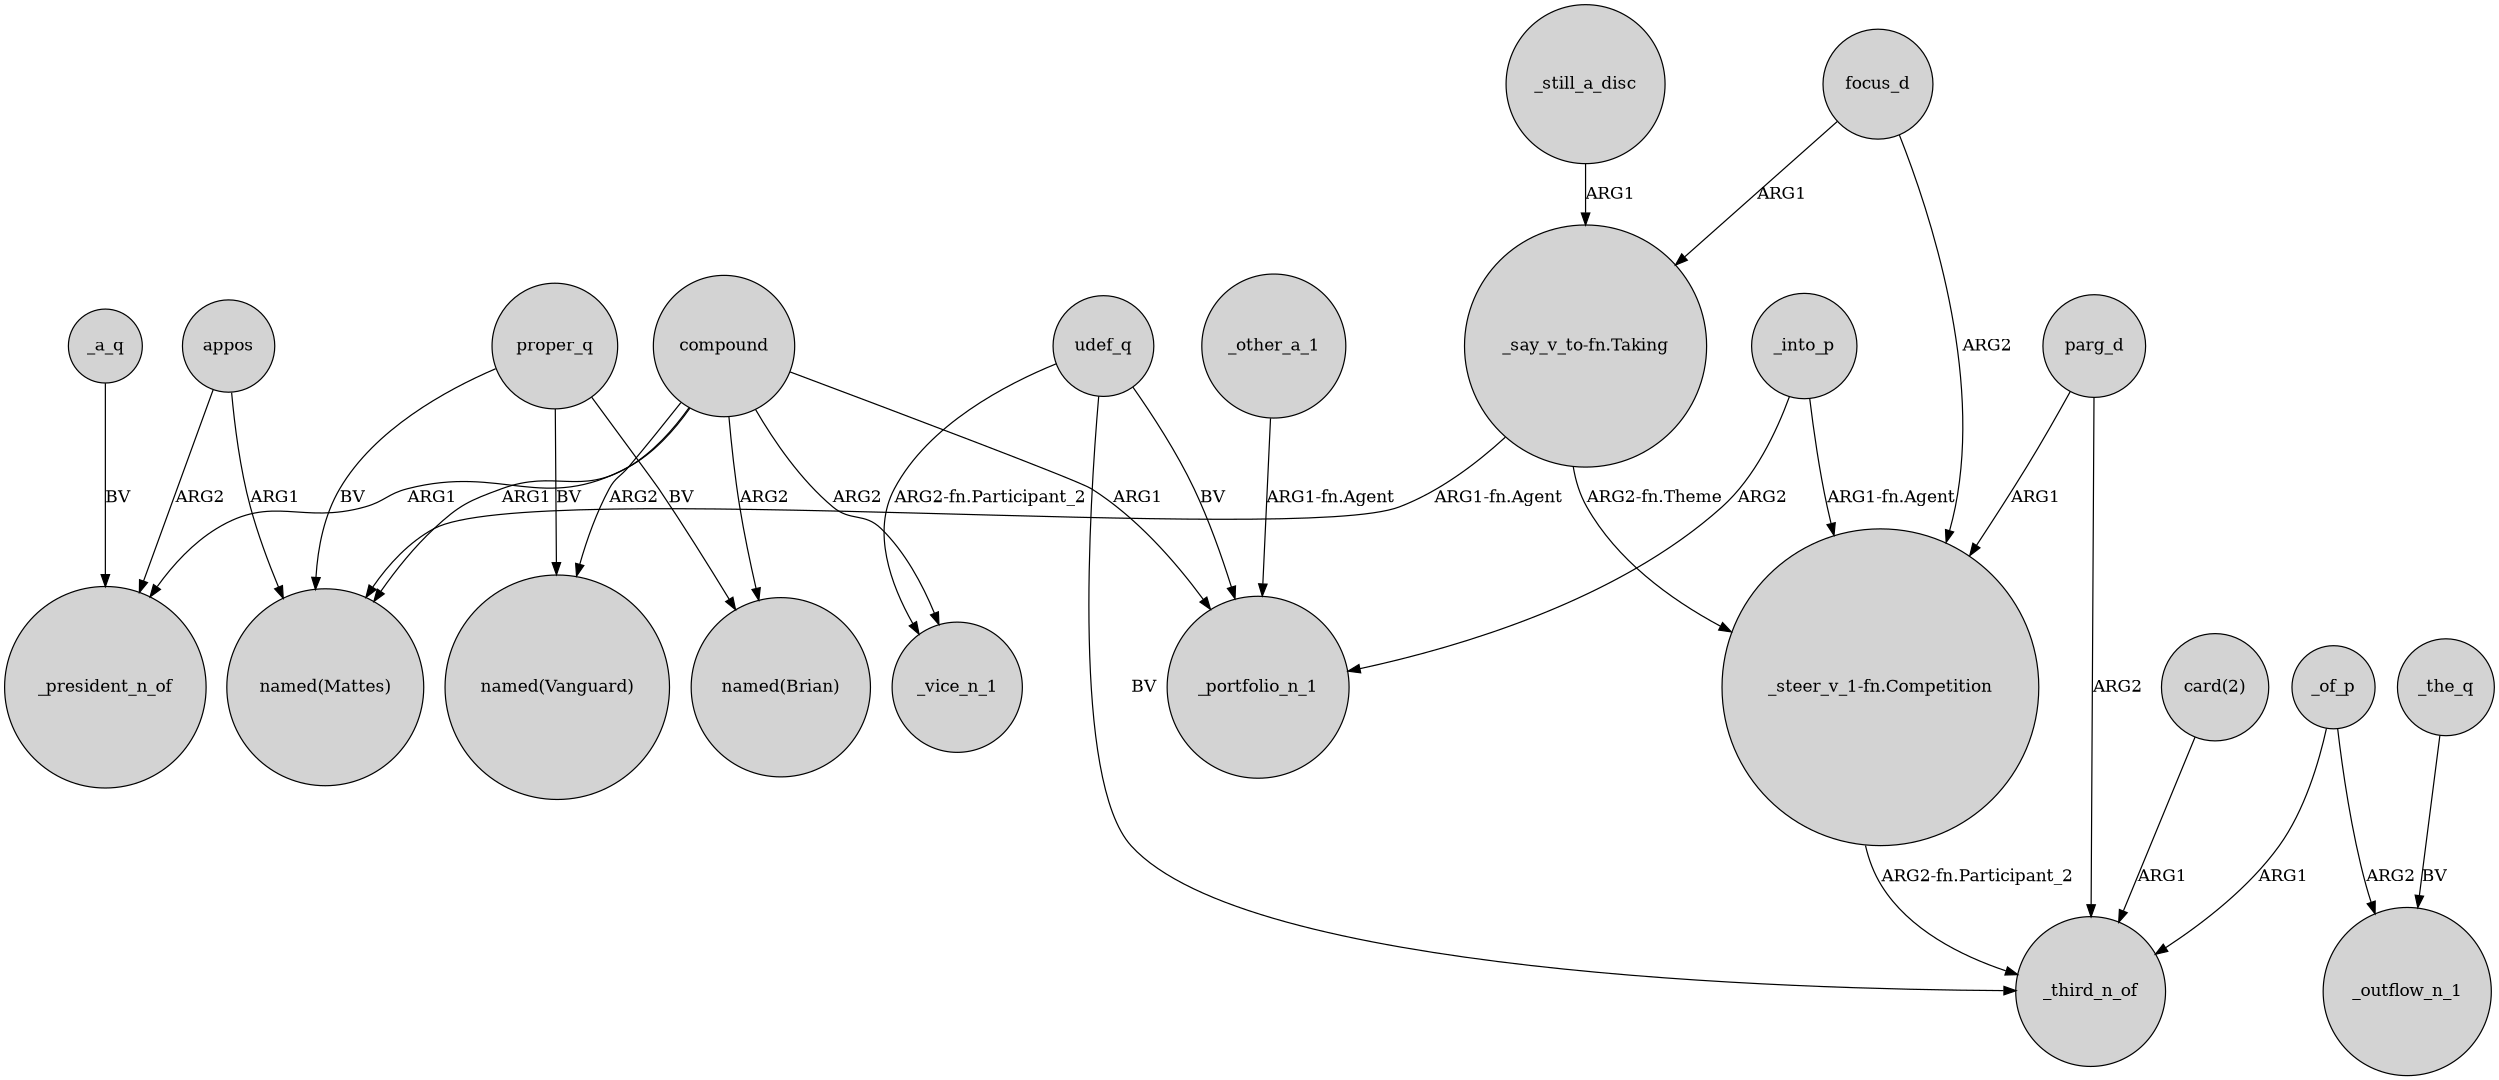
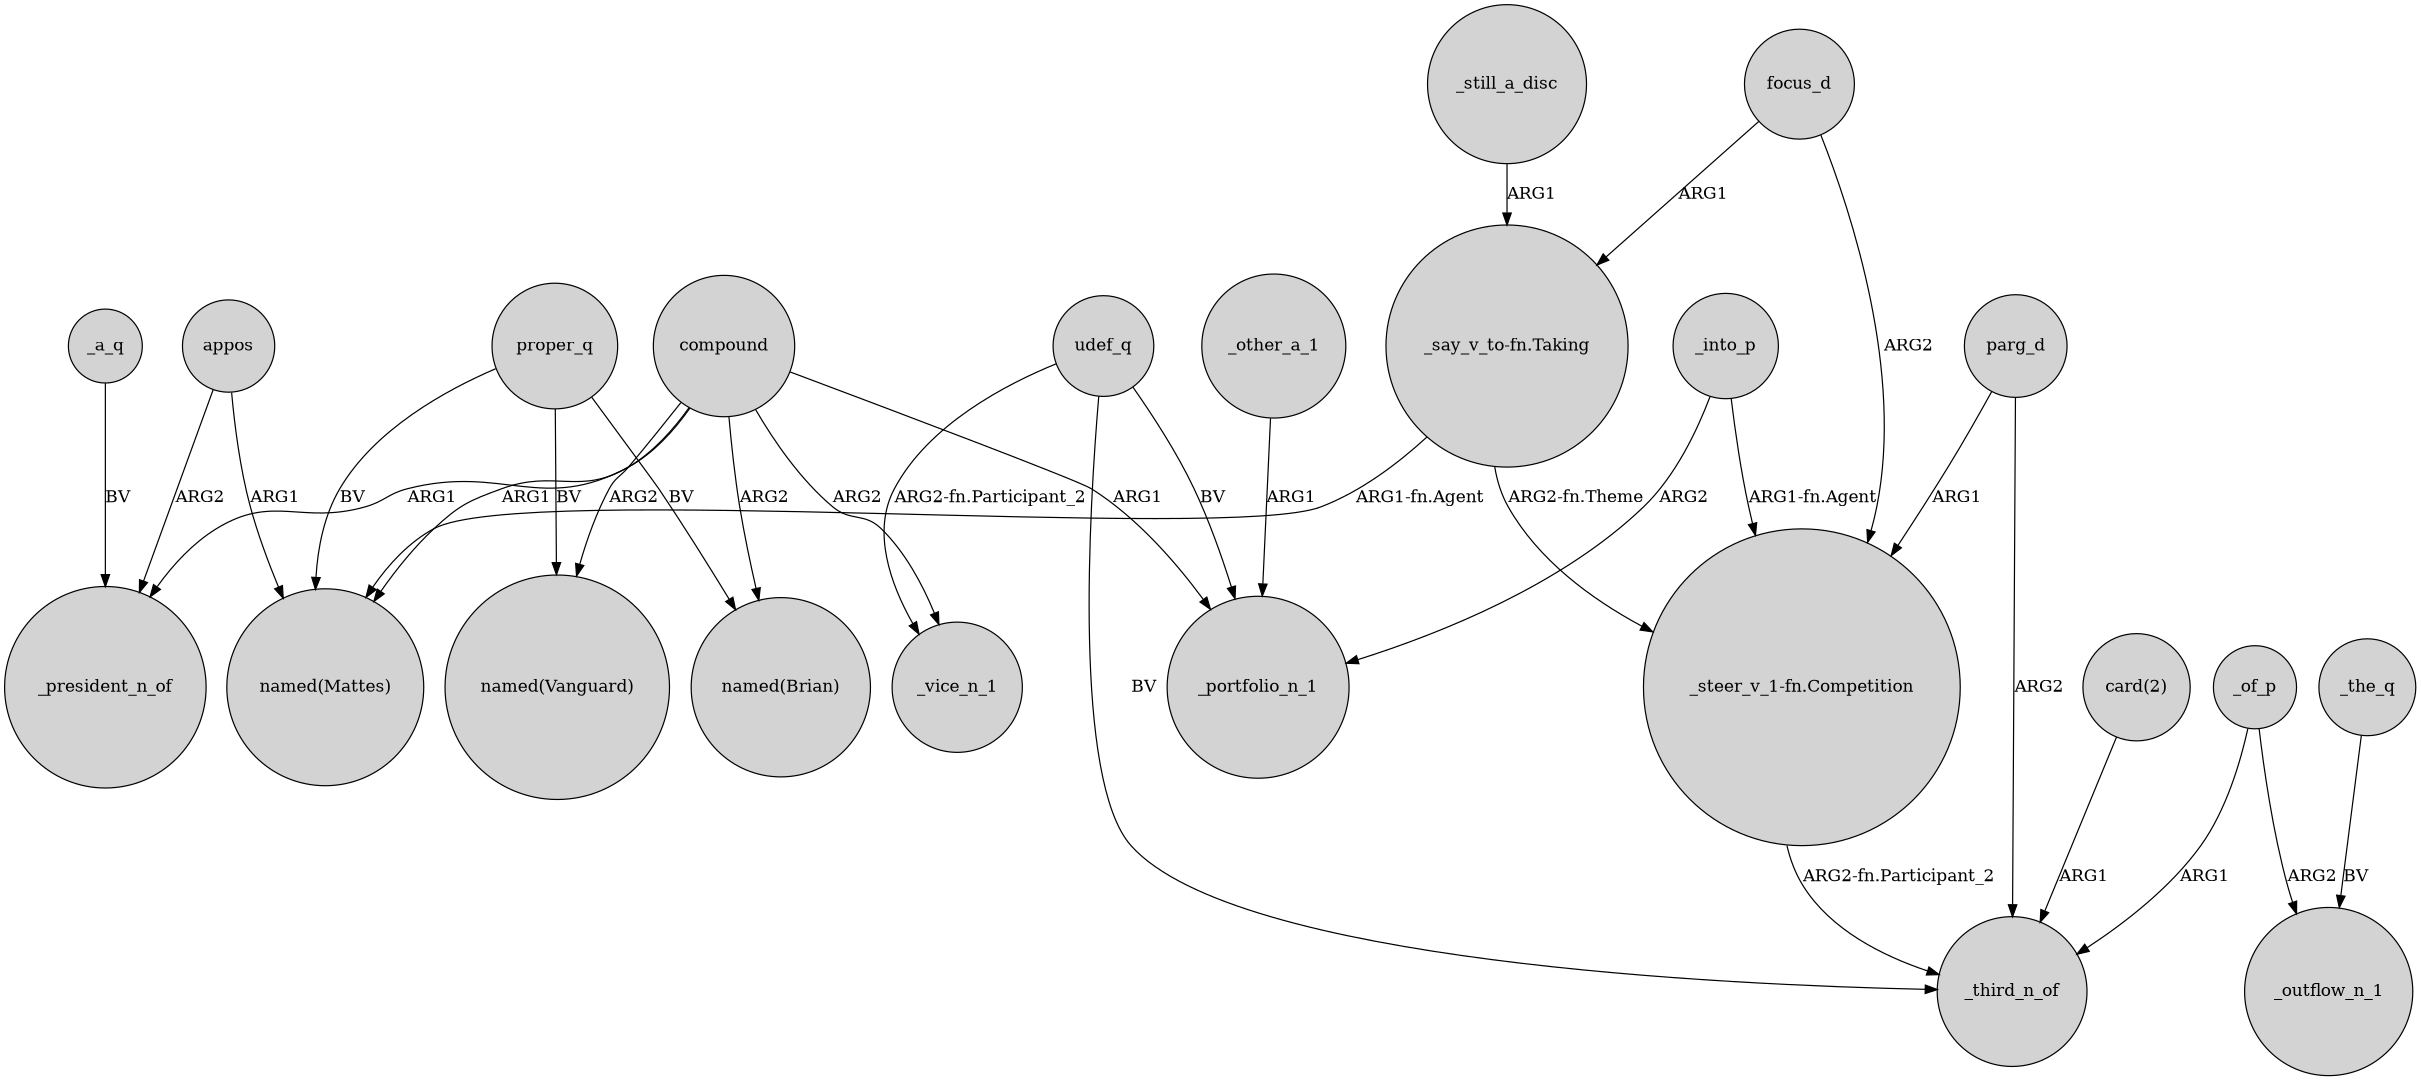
  digraph {
    node [shape=circle style=filled]
    appos
    _president_n_of
    "named(Mattes)"
    "_say_v_to-fn.Taking"
    "_steer_v_1-fn.Competition"
    _third_n_of
    parg_d
    focus_d
    compound
    "named(Brian)"
    _portfolio_n_1
    _vice_n_1
    "named(Vanguard)"
    _other_a_1
    _a_q
    _of_p
    _outflow_n_1
    udef_q
    _into_p
    _still_a_disc
    proper_q
    _the_q
    "card(2)"
    appos -> _president_n_of [label=ARG2]
    appos -> "named(Mattes)" [label=ARG1]
    "_say_v_to-fn.Taking" -> "named(Mattes)" [label="ARG1-fn.Agent"]
    "_say_v_to-fn.Taking" -> "_steer_v_1-fn.Competition" [label="ARG2-fn.Theme"]
    "_steer_v_1-fn.Competition" -> _third_n_of [label="ARG2-fn.Participant_2"]
    parg_d -> "_steer_v_1-fn.Competition" [label=ARG1]
    parg_d -> _third_n_of [label=ARG2]
    focus_d -> "_say_v_to-fn.Taking" [label=ARG1]
    focus_d -> "_steer_v_1-fn.Competition" [label=ARG2]
    compound -> _president_n_of [label=ARG1]
    compound -> "named(Mattes)" [label=ARG1]
    compound -> "named(Brian)" [label=ARG2]
    compound -> _portfolio_n_1 [label=ARG1]
    compound -> _vice_n_1 [label=ARG2]
    compound -> "named(Vanguard)" [label=ARG2]
-   _other_a_1 -> _portfolio_n_1 [label="ARG1-fn.Agent"]
+   _other_a_1 -> _portfolio_n_1 [label=ARG1]
    _a_q -> _president_n_of [label=BV]
    _of_p -> _third_n_of [label=ARG1]
    _of_p -> _outflow_n_1 [label=ARG2]
    udef_q -> _third_n_of [label=BV]
    udef_q -> _portfolio_n_1 [label=BV]
    udef_q -> _vice_n_1 [label="ARG2-fn.Participant_2"]
    _into_p -> "_steer_v_1-fn.Competition" [label="ARG1-fn.Agent"]
    _into_p -> _portfolio_n_1 [label=ARG2]
    _still_a_disc -> "_say_v_to-fn.Taking" [label=ARG1]
    proper_q -> "named(Mattes)" [label=BV]
    proper_q -> "named(Brian)" [label=BV]
    proper_q -> "named(Vanguard)" [label=BV]
    _the_q -> _outflow_n_1 [label=BV]
    "card(2)" -> _third_n_of [label=ARG1]
  }
